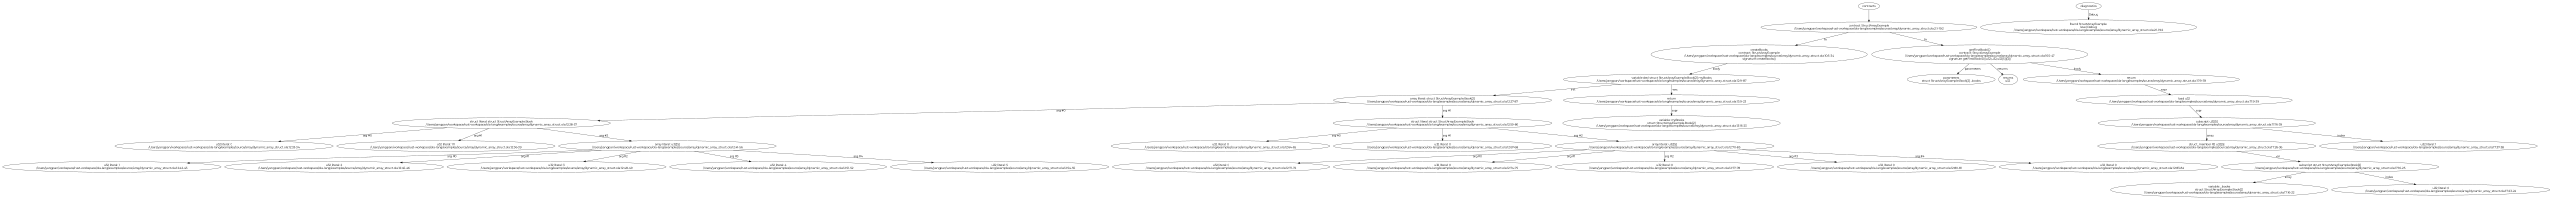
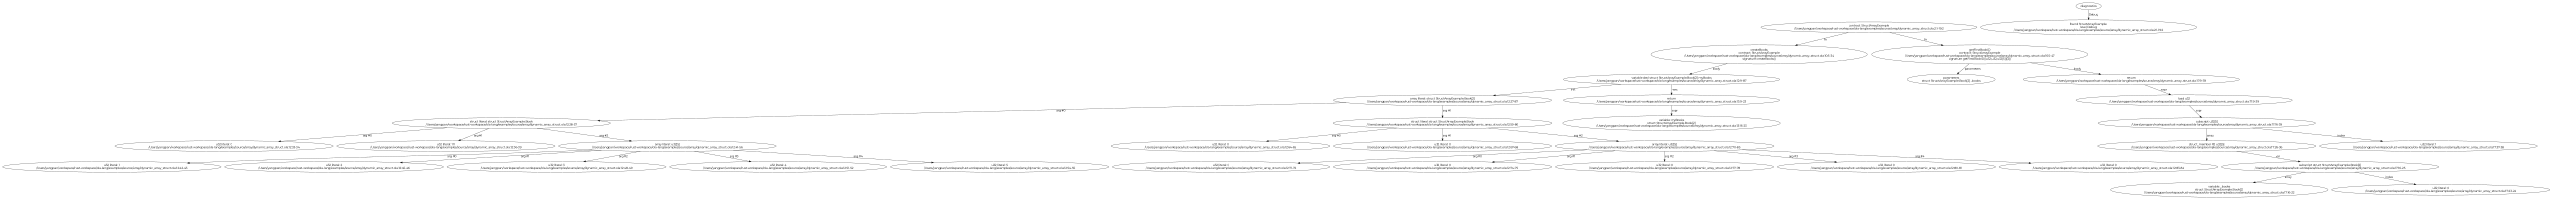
  strict digraph {
    fontname=Montserrat
    node [fontname=Montserrat]
    edge [fontname=Montserrat]
    n1 [label="contract StructArrayExample\n/Users/yangpan/workspace/rust-workspace/ola-lang/examples/source/array/dynamic_array_struct.ola:2:1-19:2"]
    n2 [label="createBooks\ncontract: StructArrayExample\n/Users/yangpan/workspace/rust-workspace/ola-lang/examples/source/array/dynamic_array_struct.ola:10:5-34\nsignature createBooks()"]
    n3 [label="getFirstBookID\ncontract: StructArrayExample\n/Users/yangpan/workspace/rust-workspace/ola-lang/examples/source/array/dynamic_array_struct.ola:16:5-47\nsignature getFirstBookID((u32,u32,u32[5])[2])"]
    n4 [label="variable decl struct StructArrayExample.Book[2] myBooks\n/Users/yangpan/workspace/rust-workspace/ola-lang/examples/source/array/dynamic_array_struct.ola:12:9-87"]
    n5 [label="parameters\nstruct StructArrayExample.Book[2] _books"]
-   n6 [label="returns\nu32 "]
    n7 [label="return\n/Users/yangpan/workspace/rust-workspace/ola-lang/examples/source/array/dynamic_array_struct.ola:17:9-39"]
    n8 [label="array literal: struct StructArrayExample.Book[2]\n/Users/yangpan/workspace/rust-workspace/ola-lang/examples/source/array/dynamic_array_struct.ola:12:27-87"]
    n9 [label="return\n/Users/yangpan/workspace/rust-workspace/ola-lang/examples/source/array/dynamic_array_struct.ola:13:9-23"]
    n10 [label="struct literal: struct StructArrayExample.Book\n/Users/yangpan/workspace/rust-workspace/ola-lang/examples/source/array/dynamic_array_struct.ola:12:28-57"]
    n11 [label="struct literal: struct StructArrayExample.Book\n/Users/yangpan/workspace/rust-workspace/ola-lang/examples/source/array/dynamic_array_struct.ola:12:59-86"]
    n12 [label="variable: myBooks\nstruct StructArrayExample.Book[2]\n/Users/yangpan/workspace/rust-workspace/ola-lang/examples/source/array/dynamic_array_struct.ola:13:16-23"]
    n13 [label="u32 literal: 0\n/Users/yangpan/workspace/rust-workspace/ola-lang/examples/source/array/dynamic_array_struct.ola:12:33-34"]
    n14 [label="u32 literal: 111\n/Users/yangpan/workspace/rust-workspace/ola-lang/examples/source/array/dynamic_array_struct.ola:12:36-39"]
    n15 [label="array literal: u32[5]\n/Users/yangpan/workspace/rust-workspace/ola-lang/examples/source/array/dynamic_array_struct.ola:12:41-56"]
    n16 [label="u32 literal: 0\n/Users/yangpan/workspace/rust-workspace/ola-lang/examples/source/array/dynamic_array_struct.ola:12:64-65"]
    n17 [label="u32 literal: 0\n/Users/yangpan/workspace/rust-workspace/ola-lang/examples/source/array/dynamic_array_struct.ola:12:67-68"]
    n18 [label="array literal: u32[5]\n/Users/yangpan/workspace/rust-workspace/ola-lang/examples/source/array/dynamic_array_struct.ola:12:70-85"]
    n19 [label="u32 literal: 1\n/Users/yangpan/workspace/rust-workspace/ola-lang/examples/source/array/dynamic_array_struct.ola:12:42-43"]
    n20 [label="u32 literal: 2\n/Users/yangpan/workspace/rust-workspace/ola-lang/examples/source/array/dynamic_array_struct.ola:12:45-46"]
    n21 [label="u32 literal: 3\n/Users/yangpan/workspace/rust-workspace/ola-lang/examples/source/array/dynamic_array_struct.ola:12:48-49"]
    n22 [label="u32 literal: 4\n/Users/yangpan/workspace/rust-workspace/ola-lang/examples/source/array/dynamic_array_struct.ola:12:51-52"]
    n23 [label="u32 literal: 5\n/Users/yangpan/workspace/rust-workspace/ola-lang/examples/source/array/dynamic_array_struct.ola:12:54-55"]
    n24 [label="u32 literal: 0\n/Users/yangpan/workspace/rust-workspace/ola-lang/examples/source/array/dynamic_array_struct.ola:12:71-72"]
    n25 [label="u32 literal: 0\n/Users/yangpan/workspace/rust-workspace/ola-lang/examples/source/array/dynamic_array_struct.ola:12:74-75"]
    n26 [label="u32 literal: 0\n/Users/yangpan/workspace/rust-workspace/ola-lang/examples/source/array/dynamic_array_struct.ola:12:77-78"]
    n27 [label="u32 literal: 0\n/Users/yangpan/workspace/rust-workspace/ola-lang/examples/source/array/dynamic_array_struct.ola:12:80-81"]
    n28 [label="u32 literal: 0\n/Users/yangpan/workspace/rust-workspace/ola-lang/examples/source/array/dynamic_array_struct.ola:12:83-84"]
    n29 [label="load u32\n/Users/yangpan/workspace/rust-workspace/ola-lang/examples/source/array/dynamic_array_struct.ola:17:9-39"]
    n30 [label="subscript u32[5]\n/Users/yangpan/workspace/rust-workspace/ola-lang/examples/source/array/dynamic_array_struct.ola:17:16-39"]
    n31 [label="struct_member #2 u32[5]\n/Users/yangpan/workspace/rust-workspace/ola-lang/examples/source/array/dynamic_array_struct.ola:17:26-36"]
    n32 [label="u32 literal: 1\n/Users/yangpan/workspace/rust-workspace/ola-lang/examples/source/array/dynamic_array_struct.ola:17:37-38"]
    n33 [label="subscript struct StructArrayExample.Book[2]\n/Users/yangpan/workspace/rust-workspace/ola-lang/examples/source/array/dynamic_array_struct.ola:17:16-25"]
    n34 [label="variable: _books\nstruct StructArrayExample.Book[2]\n/Users/yangpan/workspace/rust-workspace/ola-lang/examples/source/array/dynamic_array_struct.ola:17:16-22"]
    n35 [label="u32 literal: 0\n/Users/yangpan/workspace/rust-workspace/ola-lang/examples/source/array/dynamic_array_struct.ola:17:23-24"]
    n36 [label="found StructArrayExample \nlevel Debug\n/Users/yangpan/workspace/rust-workspace/ola-lang/examples/source/array/dynamic_array_struct.ola:2:1-19:2"]
-   contracts
    diagnostics
    n1 -> n2 [label=fn]
    n1 -> n3 [label=fn]
    n2 -> n4 [label=body]
    n3 -> n5 [label=parameters]
-   n3 -> n6 [label=returns]
    n3 -> n7 [label=body]
    n4 -> n8 [label=init]
    n4 -> n9 [label=next]
    n7 -> n29 [label=expr]
    n8 -> n10 [label="arg #0"]
    n8 -> n11 [label="arg #1"]
    n9 -> n12 [label=expr]
    n10 -> n13 [label="arg #0"]
    n10 -> n14 [label="arg #1"]
    n10 -> n15 [label="arg #2"]
    n11 -> n16 [label="arg #0"]
    n11 -> n17 [label="arg #1"]
    n11 -> n18 [label="arg #2"]
    n15 -> n19 [label="arg #0"]
    n15 -> n20 [label="arg #1"]
    n15 -> n21 [label="arg #2"]
    n15 -> n22 [label="arg #3"]
    n15 -> n23 [label="arg #4"]
    n18 -> n24 [label="arg #0"]
    n18 -> n25 [label="arg #1"]
    n18 -> n26 [label="arg #2"]
    n18 -> n27 [label="arg #3"]
    n18 -> n28 [label="arg #4"]
    n29 -> n30 [label=expr]
    n30 -> n31 [label=array]
    n30 -> n32 [label=index]
    n31 -> n33 [label=var]
    n33 -> n34 [label=array]
    n33 -> n35 [label=index]
-   contracts -> n1
    diagnostics -> n36 [label=Debug]
  }
